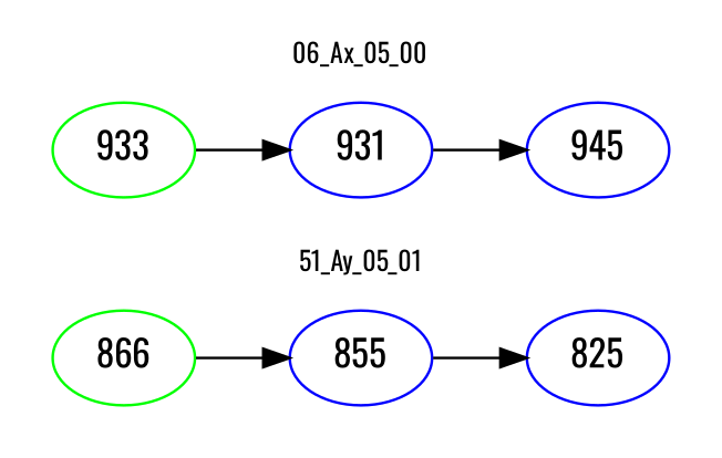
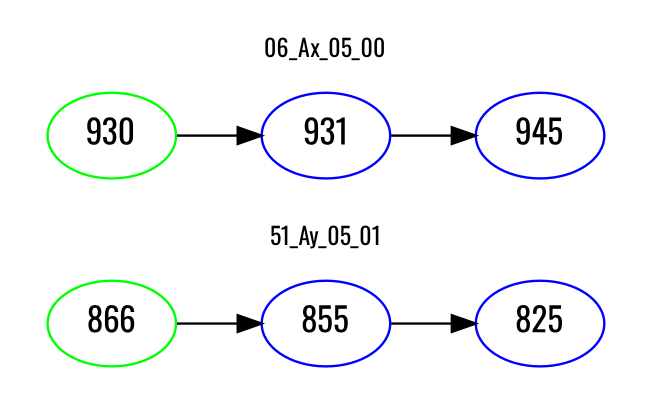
  digraph {
    fontname=Oswald
    rankdir=LR
    node [color=blue fontname=Oswald]
    edge [color=black fontname=Oswald]
    n1 [color=green label=866]
    n2 [label=855]
    n3 [label=825]
-   n4 [color=green label=933]
+   n4 [color=green label=930]
    n5 [label=931]
    n6 [label=945]
    subgraph cluster_1 {
      color=white
      fontsize=10
      label="51_Ay_05_01"
      n1
      n2
      n3
    }
    subgraph cluster_2 {
      color=white
      fontsize=10
      label="06_Ax_05_00"
      n4
      n5
      n6
    }
    n1 -> n2
    n2 -> n3
    n4 -> n5
    n5 -> n6
  }
